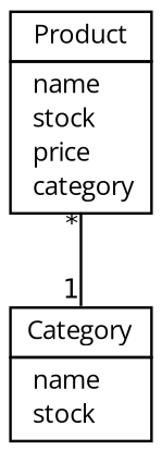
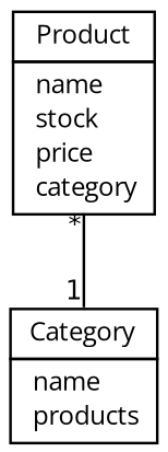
  digraph {
    nodesep=0.25
    ranksep=0.5
    fontname="Open Sans"
    node [fontcolor=black fontname="Open Sans" fontsize=10 margin=0 shape=plaintext]
    n1 [height=0 label=<<table title="gr.spinellis.basic.product.Product" border="0" cellborder="1" cellspacing="0" cellpadding="2"><tr><td><table border="0" cellspacing="0" cellpadding="1"><tr><td align="center" balign="center"> Product </td></tr></table></td></tr><tr><td><table border="0" cellspacing="0" cellpadding="1"><tr><td align="left" balign="left">  name </td></tr><tr><td align="left" balign="left">  stock </td></tr><tr><td align="left" balign="left">  price </td></tr><tr><td align="left" balign="left">  category </td></tr></table></td></tr></table>> width=0]
-   n2 [height=0 label=<<table title="gr.spinellis.basic.product.Category" border="0" cellborder="1" cellspacing="0" cellpadding="2"><tr><td><table border="0" cellspacing="0" cellpadding="1"><tr><td align="center" balign="center"> Category </td></tr></table></td></tr><tr><td><table border="0" cellspacing="0" cellpadding="1"><tr><td align="left" balign="left">  name </td></tr><tr><td align="left" balign="left">  stock </td></tr></table></td></tr></table>> width=0]
+   n2 [height=0 label=<<table title="gr.spinellis.basic.product.Category" border="0" cellborder="1" cellspacing="0" cellpadding="2"><tr><td><table border="0" cellspacing="0" cellpadding="1"><tr><td align="center" balign="center"> Category </td></tr></table></td></tr><tr><td><table border="0" cellspacing="0" cellpadding="1"><tr><td align="left" balign="left">  name </td></tr><tr><td align="left" balign="left">  products </td></tr></table></td></tr></table>> width=0]
    n1 -> n2 [arrowhead=none color=black fontname="Open Sans" fontsize=10 headlabel=1 labelfontname=Helvetica labelfontsize=10 taillabel="*" weight=2]
  }
